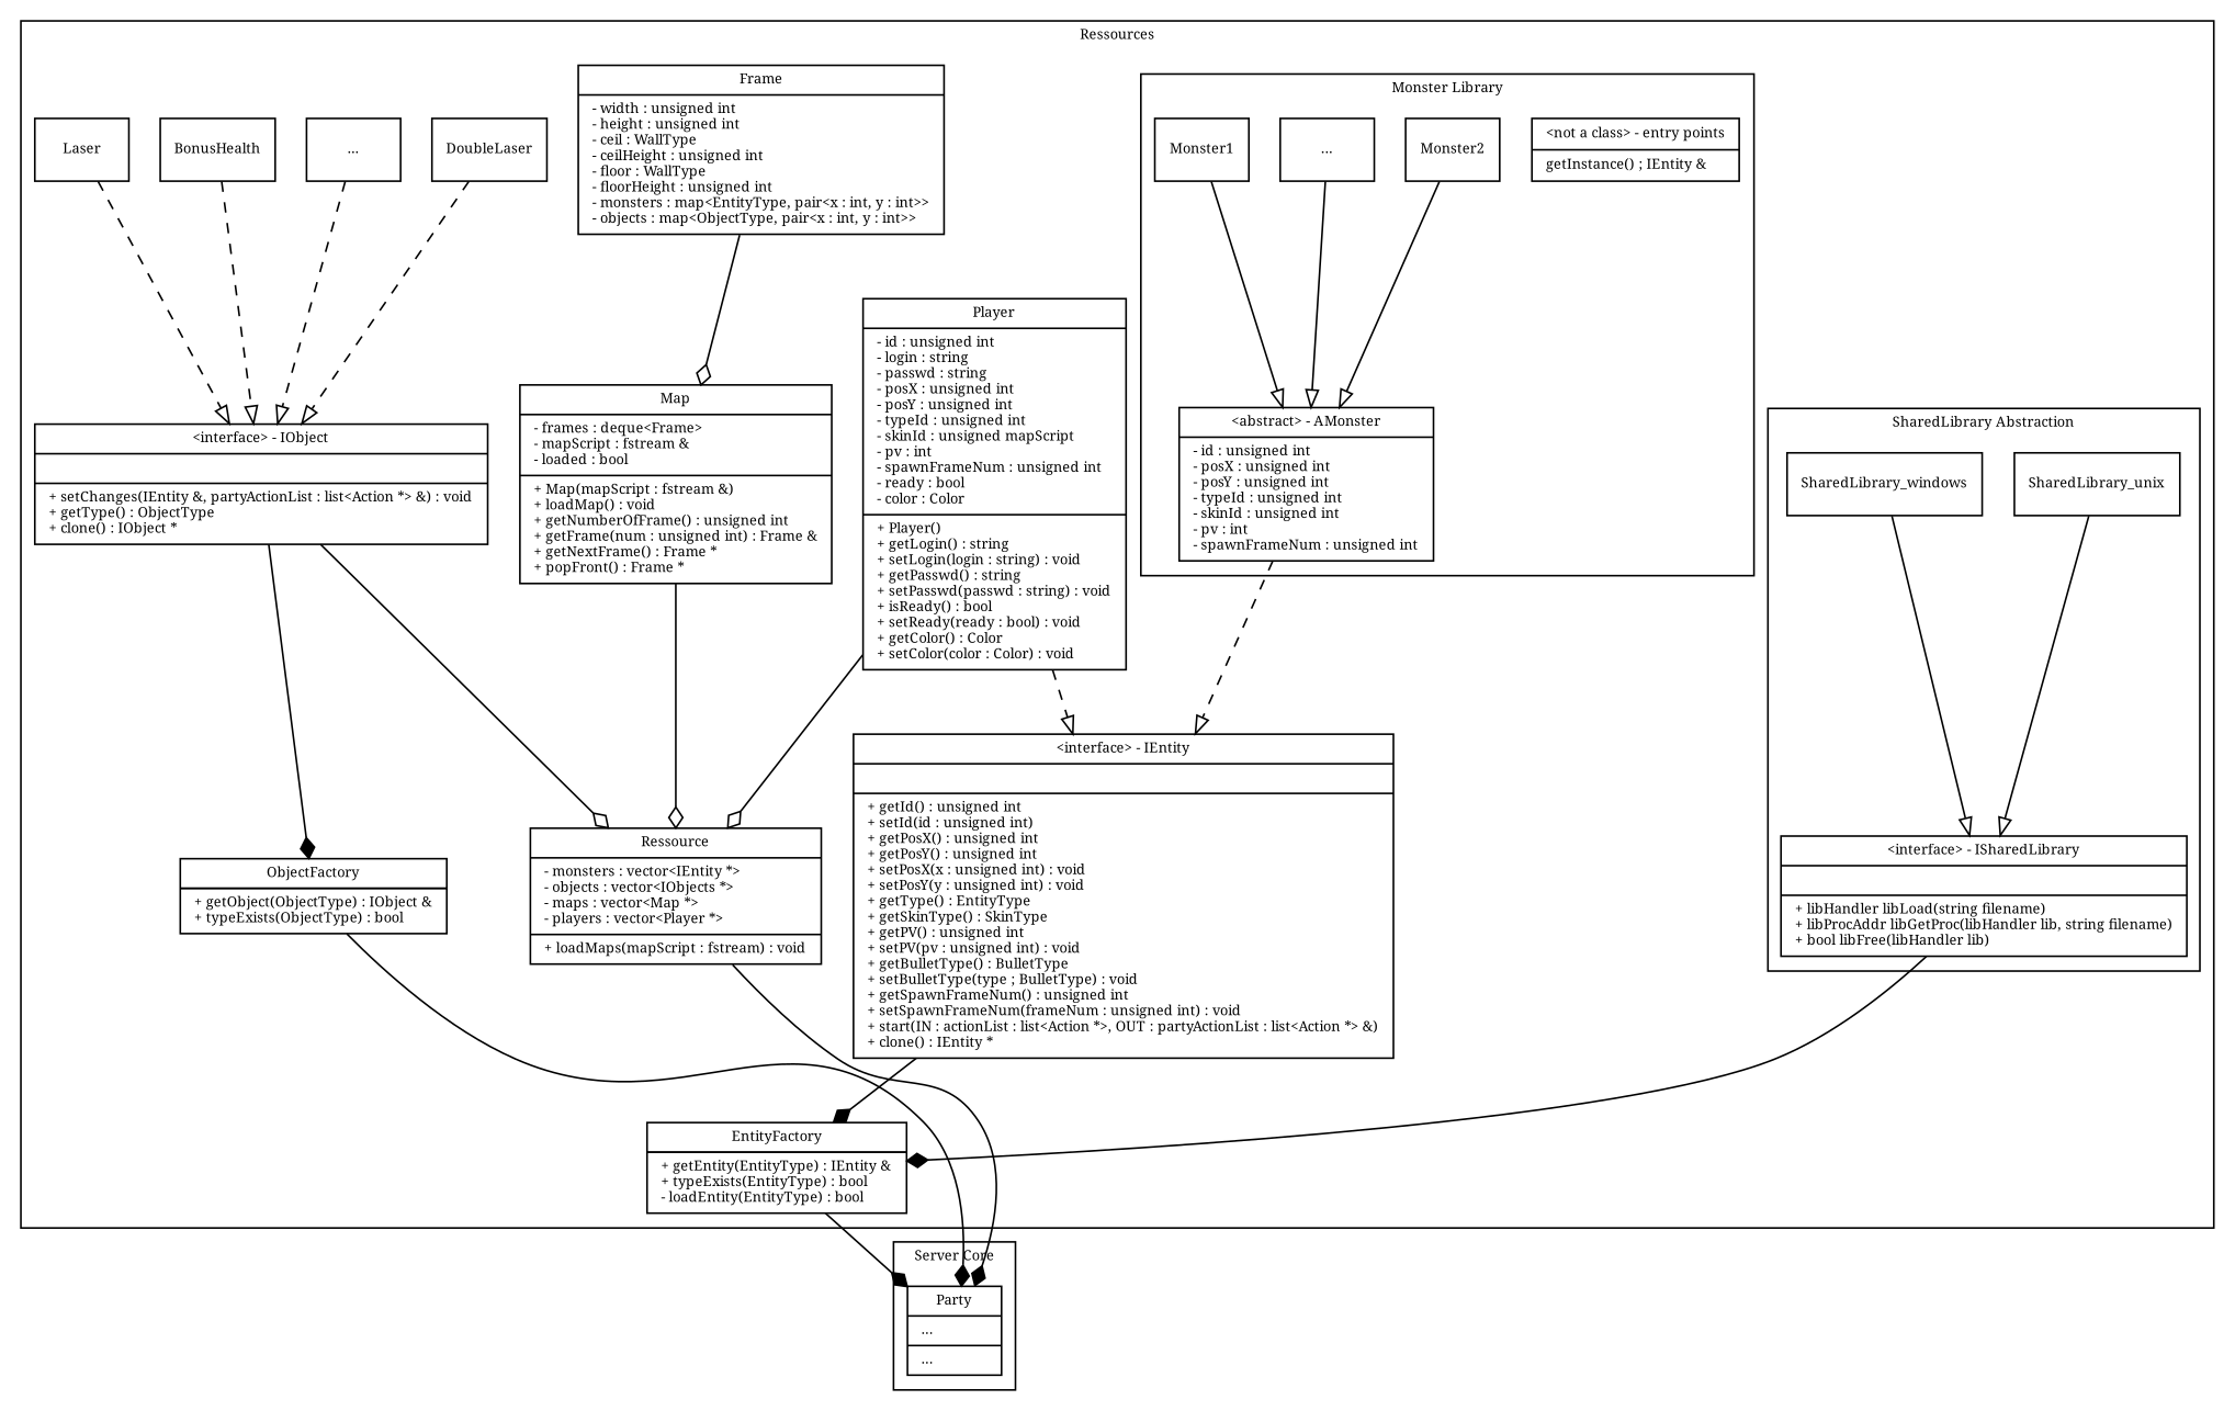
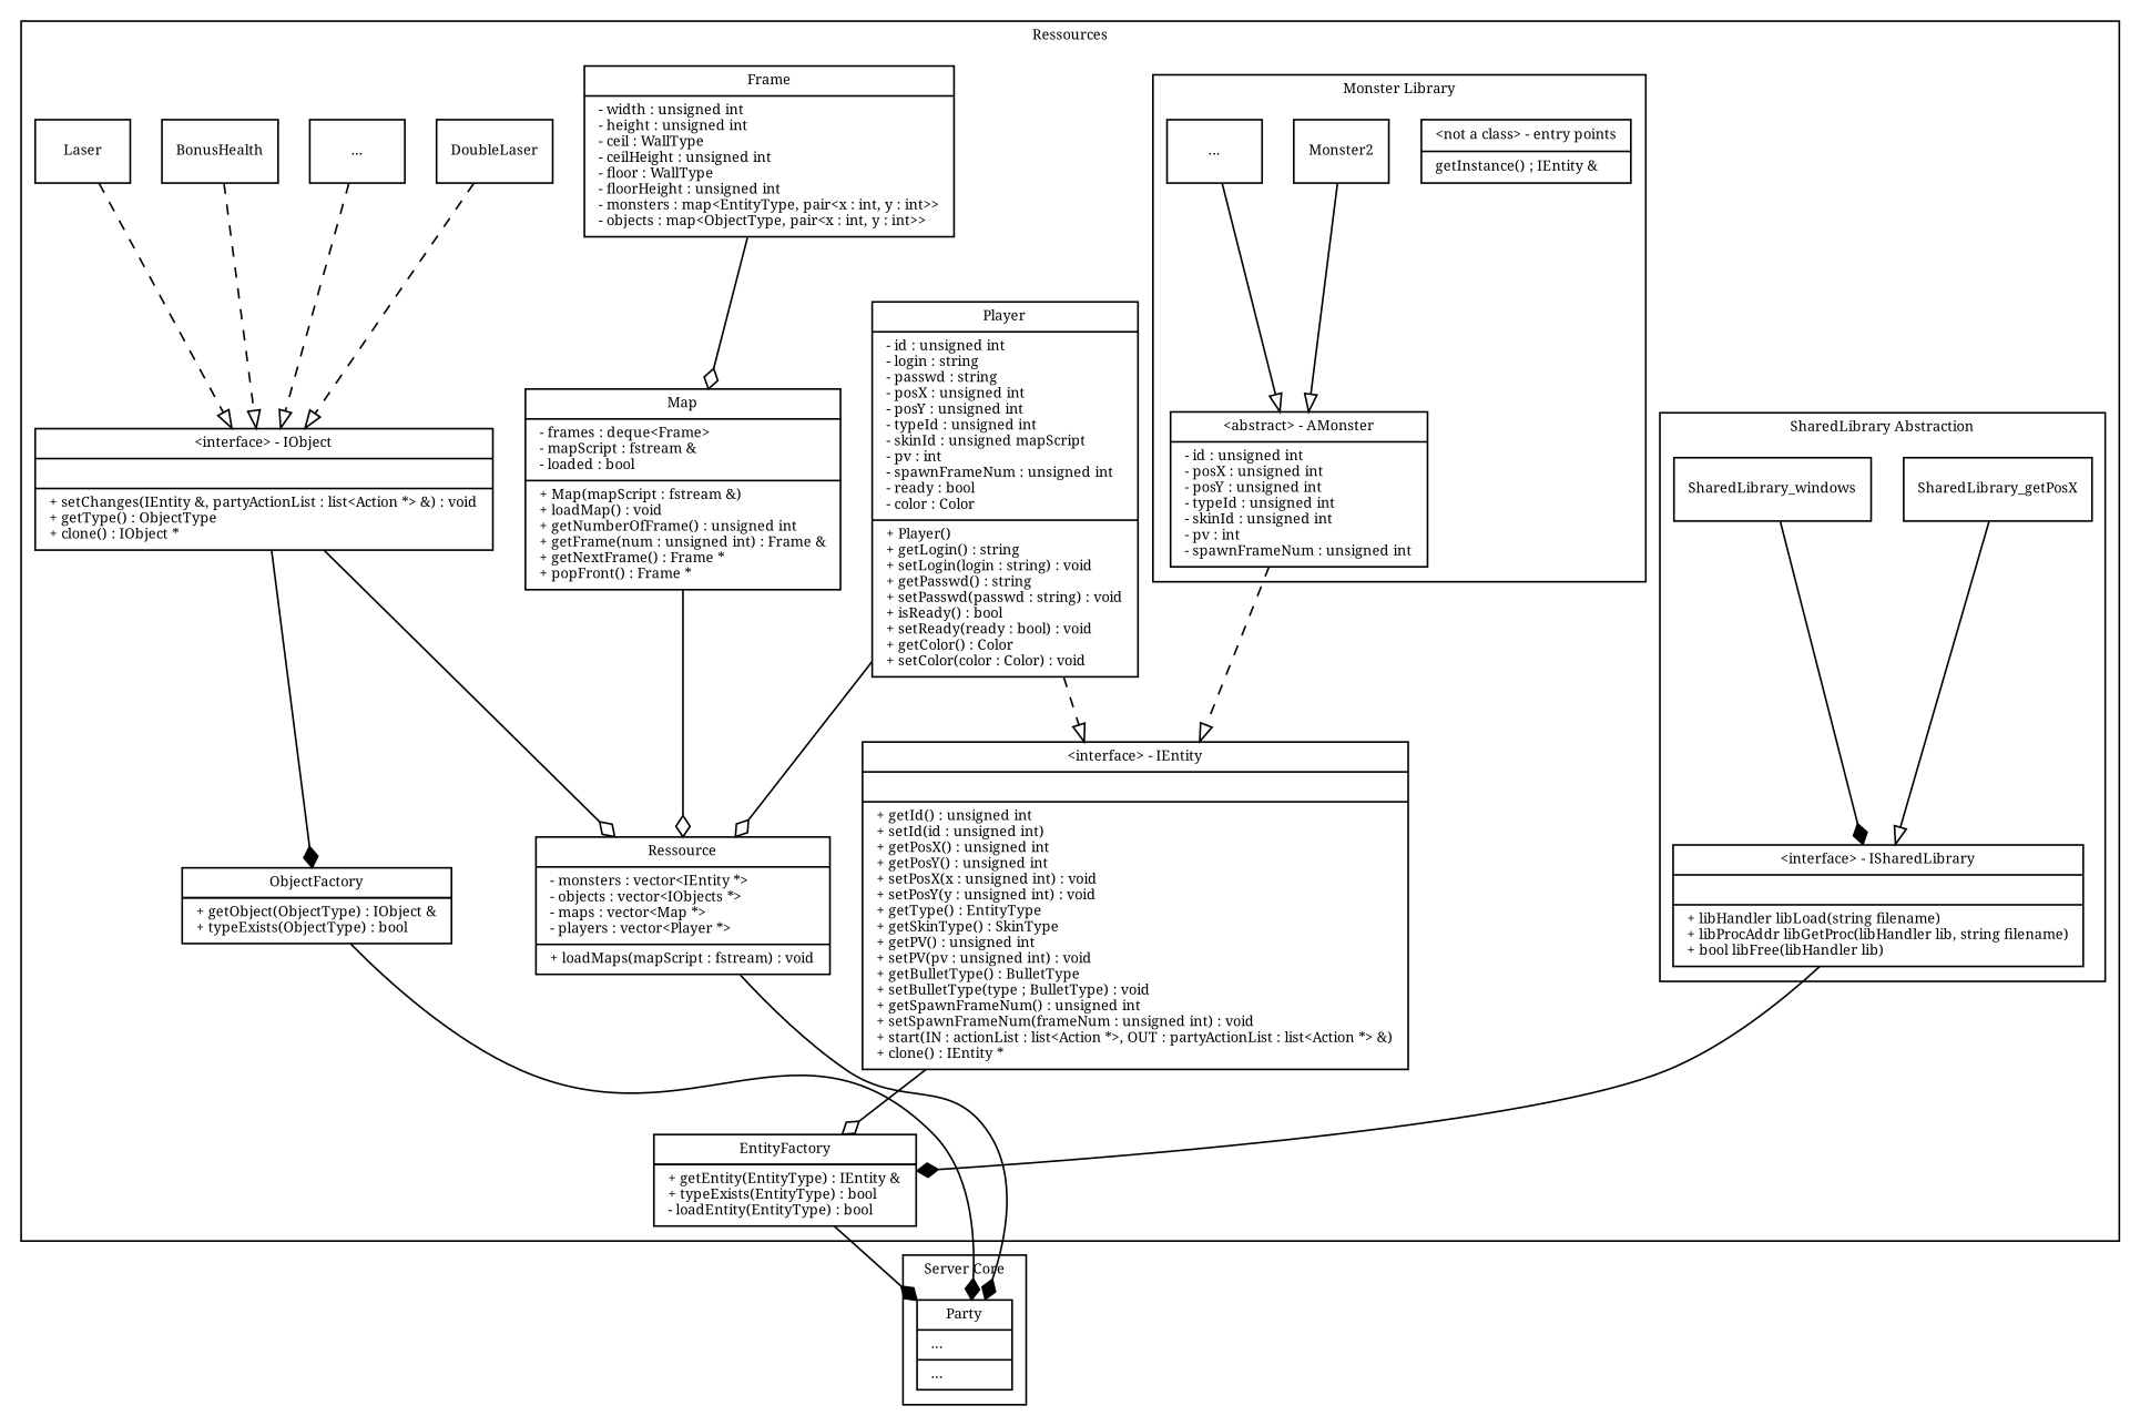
  digraph {
    fontname="Noto Serif"
    fontsize=8
    node [fontname="Noto Serif" fontsize=8 shape=record]
    edge [arrowhead=onormal fontname="Noto Serif" fontsize=8 style=solid]
    n1 [label="{\<interface\> - ISharedLibrary||+ libHandler libLoad(string filename)\l+ libProcAddr libGetProc(libHandler lib, string filename)\l+ bool libFree(libHandler lib)\l}"]
-   n2 [label=SharedLibrary_unix]
+   n2 [label=SharedLibrary_getPosX]
    n3 [label=SharedLibrary_windows]
    n4 [label="{\<abstract\> - AMonster|- id : unsigned int\l- posX : unsigned int\l- posY : unsigned int\l- typeId : unsigned int\l- skinId : unsigned int\l- pv : int\l- spawnFrameNum : unsigned int\l}"]
    n5 [label="{\<not a class\> - entry points|getInstance() ; IEntity &\l}"]
-   n6 [label="{Monster1}"]
    n7 [label="{Monster2}"]
    n8 [label="{...}"]
    n9 [label="{\<interface\> - IEntity||+ getId() : unsigned int\l+ setId(id : unsigned int)\l+ getPosX() : unsigned int\l+ getPosY() : unsigned int\l+ setPosX(x : unsigned int) : void\l+ setPosY(y : unsigned int) : void\l+ getType() : EntityType\l+ getSkinType() : SkinType\l+ getPV() : unsigned int\l+ setPV(pv : unsigned int) : void\l+ getBulletType() : BulletType\l+ setBulletType(type ; BulletType) : void\l+ getSpawnFrameNum() : unsigned int\l+ setSpawnFrameNum(frameNum : unsigned int) : void\l+ start(IN : actionList : list\<Action *\>, OUT : partyActionList : list\<Action *\> &)\l+ clone() : IEntity *\l}"]
    n10 [label="{Player|- id : unsigned int\l- login : string\l- passwd : string\l- posX : unsigned int\l- posY : unsigned int\l- typeId : unsigned int\l- skinId : unsigned mapScript\l- pv : int\l- spawnFrameNum : unsigned int\l- ready : bool\l- color : Color\l|+ Player()\l+ getLogin() : string\l+ setLogin(login : string) : void\l+ getPasswd() : string\l+ setPasswd(passwd : string) : void\l+ isReady() : bool\l+ setReady(ready : bool) : void\l+ getColor() : Color\l+ setColor(color : Color) : void\l}"]
    n11 [label="{EntityFactory|#ifdef UNIX\l	typedef libHandler void*\l	typedef libProcAddr void*\l#endif\l#ifdef WIN32\l	typedef libHandler HMODULE\l	typedef libProcAddr FARPROC\l#endif\l- entities : map<EntityType, IEntity>\l- libHandler : ISharedLybrary &\l- \<static\> currentId : unsigned int\l|+ getEntity(EntityType) : IEntity &\l+ typeExists(EntityType) : bool\l- loadEntity(EntityType) : bool\l}"]
    n12 [label="{ObjectFactory|- objects : map<ObjectType, IObject>\l|+ getObject(ObjectType) : IObject &\l+ typeExists(ObjectType) : bool\l}"]
    n13 [label="{\<interface\> - IObject||+ setChanges(IEntity &, partyActionList : list\<Action *\> &) : void\l+ getType() : ObjectType\l+ clone() : IObject *\l}"]
    n14 [label="{BonusHealth}"]
    n15 [label="{Laser}"]
    n16 [label="{DoubleLaser}"]
    n17 [label="{...}"]
    n18 [label="{Ressource|- monsters : vector\<IEntity *\>\l- objects : vector\<IObjects *\>\l- maps : vector\<Map *\>\l- players : vector\<Player *\>\l|+ loadMaps(mapScript : fstream) : void\l}"]
    n19 [label="{Map|- frames : deque\<Frame\>\l- mapScript : fstream &\l- loaded : bool\l|+ Map(mapScript : fstream &)\l+ loadMap() : void\l+ getNumberOfFrame() : unsigned int\l+ getFrame(num : unsigned int) : Frame &\l+ getNextFrame() : Frame *\l+ popFront() : Frame *\l}"]
    n20 [label="{Frame|- width : unsigned int\l- height : unsigned int\l- ceil : WallType\l- ceilHeight : unsigned int\l- floor : WallType\l- floorHeight : unsigned int\l- monsters : map\<EntityType, pair\<x : int, y : int\>\>\l- objects : map\<ObjectType, pair\<x : int, y : int\>\>\l}"]
    n21 [label="{Party|...\l|...\l}"]
    subgraph cluster_1 {
      label=Ressources
      n9
      n10
      n11
      n12
      n13
      n14
      n15
      n16
      n17
      n18
      n19
      n20
      subgraph cluster_2 {
        label="SharedLibrary Abstraction"
        n1
        n2
        n3
      }
      subgraph cluster_3 {
        label="Monster Library"
        n4
        n5
-       n6
        n7
        n8
      }
    }
    subgraph cluster_4 {
      label="Server Core"
      n21
    }
    n1 -> n11 [arrowhead=diamond]
    n2 -> n1
-   n3 -> n1
+   n3 -> n1 [arrowhead=diamond]
    n4 -> n9 [style=dashed]
-   n6 -> n4
    n7 -> n4
    n8 -> n4
-   n9 -> n11 [arrowhead=diamond]
+   n9 -> n11 [arrowhead=odiamond]
    n10 -> n9 [style=dashed]
    n10 -> n18 [arrowhead=odiamond]
    n11 -> n21 [arrowhead=diamond]
    n12 -> n21 [arrowhead=diamond]
    n13 -> n12 [arrowhead=diamond]
    n13 -> n18 [arrowhead=odiamond]
    n14 -> n13 [style=dashed]
    n15 -> n13 [style=dashed]
    n16 -> n13 [style=dashed]
    n17 -> n13 [style=dashed]
    n18 -> n21 [arrowhead=diamond]
    n19 -> n18 [arrowhead=odiamond]
    n20 -> n19 [arrowhead=odiamond]
  }
